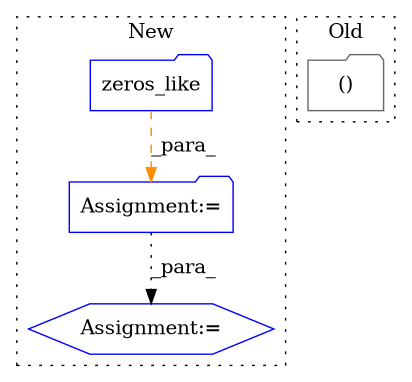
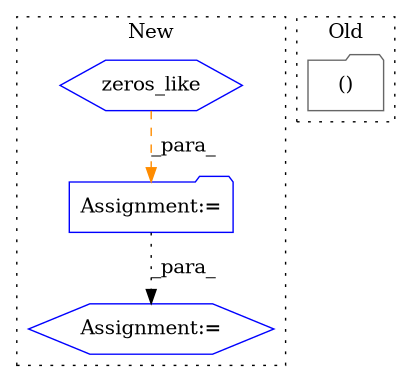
  digraph {
    node [a=7 l=1 shape=hexagon color=blue]
    edge [arrowhead=normal]
-   n1 [a=32 l="11,1" label=zeros_like s="14366,14378" shape=folder]
+   n1 [a=32 l="11,1" label=zeros_like s="14366,14378"]
    n2 [label="Assignment:=" s=14357 shape=folder]
    n3 [label="Assignment:=" s=14501]
    n4 [a=106 l=16 label="()" s=14487 shape=folder color=gray40]
    subgraph cluster_1 {
      label=New
      style=dotted
      n1
      n2
      n3
    }
    subgraph cluster_2 {
      label=Old
      style=dotted
      n4
    }
    n1 -> n2 [label=_para_ color=darkorange style=dashed]
    n2 -> n3 [label=_para_ color=black style=dotted]
  }
